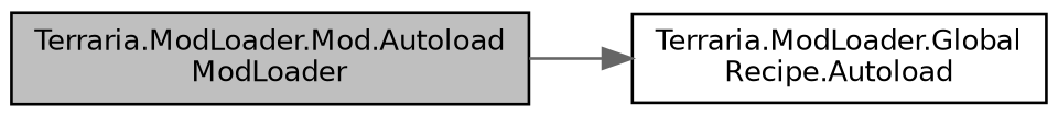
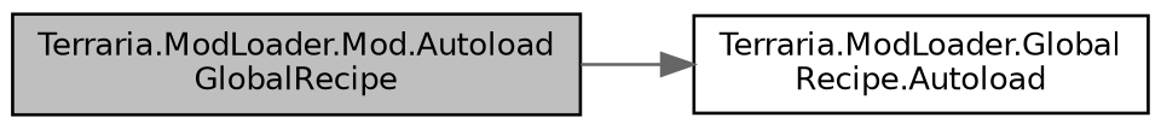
  digraph {
    rankdir=LR
    node [color=black fontname=Helvetica fontsize=10 shape=record style=filled]
-   n1 [fillcolor=grey75 fontcolor=black height=0.2 label="Terraria.ModLoader.Mod.Autoload\lModLoader" width=0.4]
+   n1 [fillcolor=grey75 fontcolor=black height=0.2 label="Terraria.ModLoader.Mod.Autoload\lGlobalRecipe" width=0.4]
    n2 [fillcolor=white height=0.2 label="Terraria.ModLoader.Global\lRecipe.Autoload" width=0.4]
    n1 -> n2 [color=gray40 fontname=Helvetica fontsize=10 labelfontname=Helvetica labelfontsize=10 style=solid]
  }
